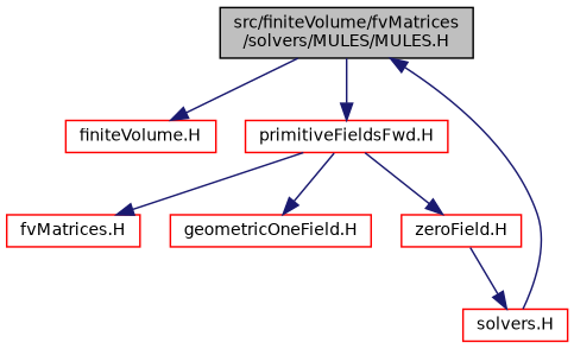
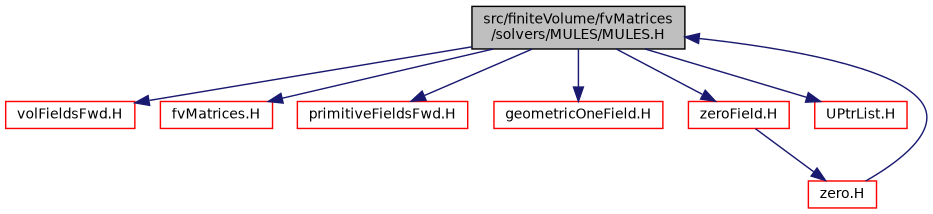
  digraph {
    node [color=red fontname=Helvetica fontsize=10 shape=record]
    edge [color=midnightblue fontname=Helvetica fontsize=10 labelfontname=Helvetica labelfontsize=10 style=solid]
    n1 [color=black fillcolor=grey75 fontcolor=black height=0.2 label="src/finiteVolume/fvMatrices\l/solvers/MULES/MULES.H" style=filled width=0.4]
-   n2 [height=0.2 label="finiteVolume.H" width=0.4]
+   n2 [height=0.2 label="volFieldsFwd.H" width=0.4]
    n3 [height=0.2 label="fvMatrices.H" width=0.4]
    n4 [height=0.2 label="primitiveFieldsFwd.H" width=0.4]
    n5 [height=0.2 label="geometricOneField.H" width=0.4]
    n6 [height=0.2 label="zeroField.H" width=0.4]
-   n8 [height=0.2 label="solvers.H" width=0.4]
+   n7 [height=0.2 label="UPtrList.H" width=0.4]
+   n8 [height=0.2 label="zero.H" width=0.4]
    n1 -> n2
-   n4 -> n3
+   n1 -> n3
    n1 -> n4
-   n4 -> n5
-   n4 -> n6
+   n1 -> n5
+   n1 -> n6
+   n1 -> n7
    n6 -> n8
    n8 -> n1
  }
